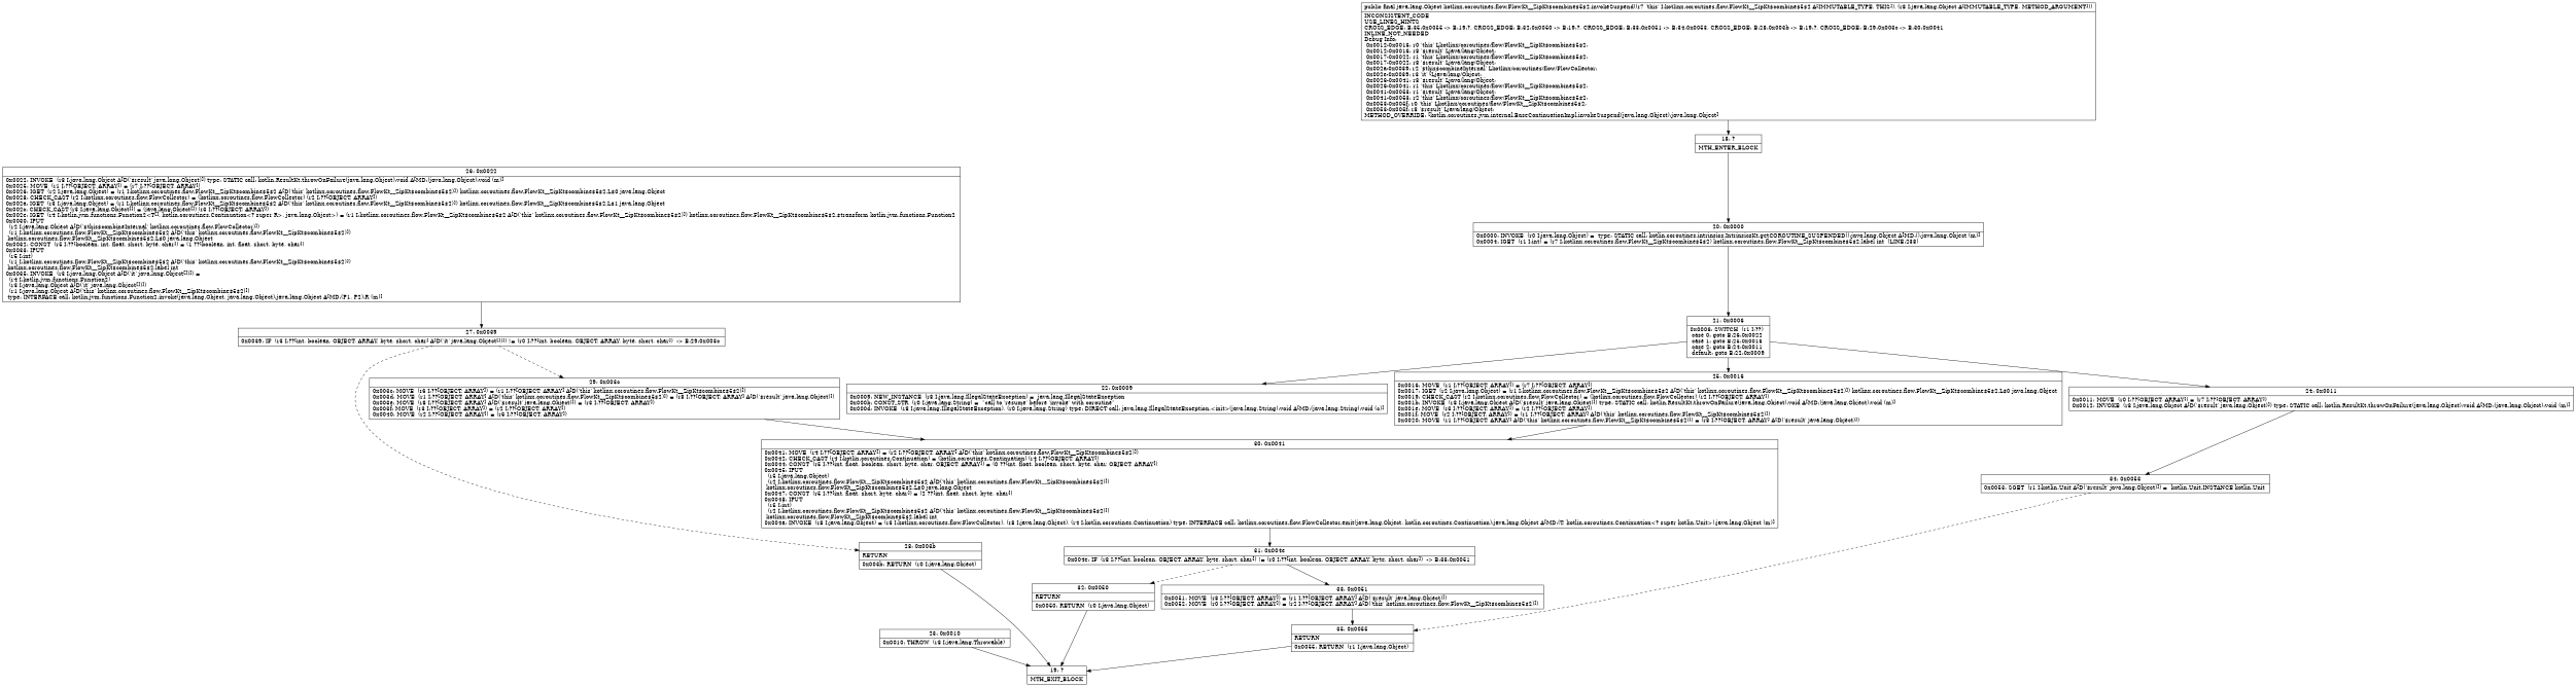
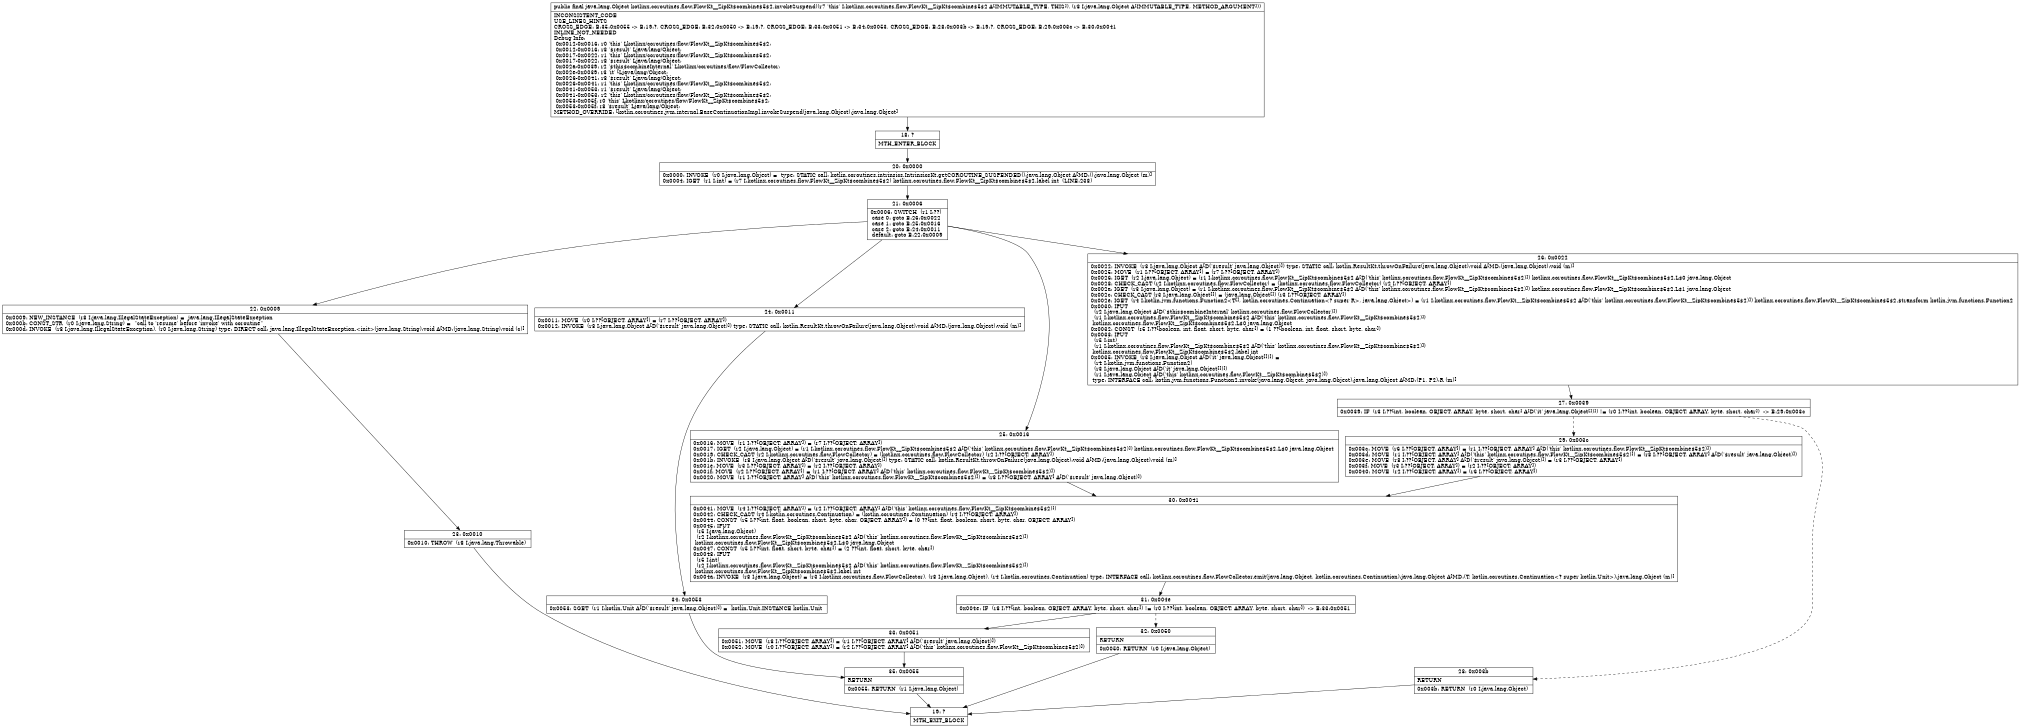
  digraph {
    node [shape=record]
    n1 [label="{18\:\ ?|MTH_ENTER_BLOCK\l}"]
    n2 [label="{20\:\ 0x0000|0x0000: INVOKE  (r0 I:java.lang.Object) =  type: STATIC call: kotlin.coroutines.intrinsics.IntrinsicsKt.getCOROUTINE_SUSPENDED():java.lang.Object A[MD:():java.lang.Object (m)]\l0x0004: IGET  (r1 I:int) = (r7 I:kotlinx.coroutines.flow.FlowKt__ZipKt$combine$5$2) kotlinx.coroutines.flow.FlowKt__ZipKt$combine$5$2.label int  (LINE:238)\l}"]
    n3 [label="{21\:\ 0x0006|0x0006: SWITCH  (r1 I:??)\l case 0: goto B:26:0x0022\l case 1: goto B:25:0x0016\l case 2: goto B:24:0x0011\l default: goto B:22:0x0009 \l}"]
    n4 [label="{22\:\ 0x0009|0x0009: NEW_INSTANCE  (r8 I:java.lang.IllegalStateException) =  java.lang.IllegalStateException \l0x000b: CONST_STR  (r0 I:java.lang.String) =  \"call to 'resume' before 'invoke' with coroutine\" \l0x000d: INVOKE  (r8 I:java.lang.IllegalStateException), (r0 I:java.lang.String) type: DIRECT call: java.lang.IllegalStateException.\<init\>(java.lang.String):void A[MD:(java.lang.String):void (c)]\l}"]
    n5 [label="{24\:\ 0x0011|0x0011: MOVE  (r0 I:??[OBJECT, ARRAY]) = (r7 I:??[OBJECT, ARRAY]) \l0x0012: INVOKE  (r8 I:java.lang.Object A[D('$result' java.lang.Object)]) type: STATIC call: kotlin.ResultKt.throwOnFailure(java.lang.Object):void A[MD:(java.lang.Object):void (m)]\l}"]
    n6 [label="{25\:\ 0x0016|0x0016: MOVE  (r1 I:??[OBJECT, ARRAY]) = (r7 I:??[OBJECT, ARRAY]) \l0x0017: IGET  (r2 I:java.lang.Object) = (r1 I:kotlinx.coroutines.flow.FlowKt__ZipKt$combine$5$2 A[D('this' kotlinx.coroutines.flow.FlowKt__ZipKt$combine$5$2)]) kotlinx.coroutines.flow.FlowKt__ZipKt$combine$5$2.L$0 java.lang.Object \l0x0019: CHECK_CAST (r2 I:kotlinx.coroutines.flow.FlowCollector) = (kotlinx.coroutines.flow.FlowCollector) (r2 I:??[OBJECT, ARRAY]) \l0x001b: INVOKE  (r8 I:java.lang.Object A[D('$result' java.lang.Object)]) type: STATIC call: kotlin.ResultKt.throwOnFailure(java.lang.Object):void A[MD:(java.lang.Object):void (m)]\l0x001e: MOVE  (r3 I:??[OBJECT, ARRAY]) = (r2 I:??[OBJECT, ARRAY]) \l0x001f: MOVE  (r2 I:??[OBJECT, ARRAY]) = (r1 I:??[OBJECT, ARRAY] A[D('this' kotlinx.coroutines.flow.FlowKt__ZipKt$combine$5$2)]) \l0x0020: MOVE  (r1 I:??[OBJECT, ARRAY] A[D('this' kotlinx.coroutines.flow.FlowKt__ZipKt$combine$5$2)]) = (r8 I:??[OBJECT, ARRAY] A[D('$result' java.lang.Object)]) \l}"]
    n7 [label="{26\:\ 0x0022|0x0022: INVOKE  (r8 I:java.lang.Object A[D('$result' java.lang.Object)]) type: STATIC call: kotlin.ResultKt.throwOnFailure(java.lang.Object):void A[MD:(java.lang.Object):void (m)]\l0x0025: MOVE  (r1 I:??[OBJECT, ARRAY]) = (r7 I:??[OBJECT, ARRAY]) \l0x0026: IGET  (r2 I:java.lang.Object) = (r1 I:kotlinx.coroutines.flow.FlowKt__ZipKt$combine$5$2 A[D('this' kotlinx.coroutines.flow.FlowKt__ZipKt$combine$5$2)]) kotlinx.coroutines.flow.FlowKt__ZipKt$combine$5$2.L$0 java.lang.Object \l0x0028: CHECK_CAST (r2 I:kotlinx.coroutines.flow.FlowCollector) = (kotlinx.coroutines.flow.FlowCollector) (r2 I:??[OBJECT, ARRAY]) \l0x002a: IGET  (r3 I:java.lang.Object) = (r1 I:kotlinx.coroutines.flow.FlowKt__ZipKt$combine$5$2 A[D('this' kotlinx.coroutines.flow.FlowKt__ZipKt$combine$5$2)]) kotlinx.coroutines.flow.FlowKt__ZipKt$combine$5$2.L$1 java.lang.Object \l0x002c: CHECK_CAST (r3 I:java.lang.Object[]) = (java.lang.Object[]) (r3 I:??[OBJECT, ARRAY]) \l0x002e: IGET  (r4 I:kotlin.jvm.functions.Function2\<T[], kotlin.coroutines.Continuation\<? super R\>, java.lang.Object\>) = (r1 I:kotlinx.coroutines.flow.FlowKt__ZipKt$combine$5$2 A[D('this' kotlinx.coroutines.flow.FlowKt__ZipKt$combine$5$2)]) kotlinx.coroutines.flow.FlowKt__ZipKt$combine$5$2.$transform kotlin.jvm.functions.Function2 \l0x0030: IPUT  \l  (r2 I:java.lang.Object A[D('$this$combineInternal' kotlinx.coroutines.flow.FlowCollector)])\l  (r1 I:kotlinx.coroutines.flow.FlowKt__ZipKt$combine$5$2 A[D('this' kotlinx.coroutines.flow.FlowKt__ZipKt$combine$5$2)])\l kotlinx.coroutines.flow.FlowKt__ZipKt$combine$5$2.L$0 java.lang.Object \l0x0032: CONST  (r5 I:??[boolean, int, float, short, byte, char]) = (1 ??[boolean, int, float, short, byte, char]) \l0x0033: IPUT  \l  (r5 I:int)\l  (r1 I:kotlinx.coroutines.flow.FlowKt__ZipKt$combine$5$2 A[D('this' kotlinx.coroutines.flow.FlowKt__ZipKt$combine$5$2)])\l kotlinx.coroutines.flow.FlowKt__ZipKt$combine$5$2.label int \l0x0035: INVOKE  (r3 I:java.lang.Object A[D('it' java.lang.Object[])]) = \l  (r4 I:kotlin.jvm.functions.Function2)\l  (r3 I:java.lang.Object A[D('it' java.lang.Object[])])\l  (r1 I:java.lang.Object A[D('this' kotlinx.coroutines.flow.FlowKt__ZipKt$combine$5$2)])\l type: INTERFACE call: kotlin.jvm.functions.Function2.invoke(java.lang.Object, java.lang.Object):java.lang.Object A[MD:(P1, P2):R (m)]\l}"]
    n8 [label="{23\:\ 0x0010|0x0010: THROW  (r8 I:java.lang.Throwable) \l}"]
    n9 [label="{34\:\ 0x0053|0x0053: SGET  (r1 I:kotlin.Unit A[D('$result' java.lang.Object)]) =  kotlin.Unit.INSTANCE kotlin.Unit \l}"]
    n10 [label="{30\:\ 0x0041|0x0041: MOVE  (r4 I:??[OBJECT, ARRAY]) = (r2 I:??[OBJECT, ARRAY] A[D('this' kotlinx.coroutines.flow.FlowKt__ZipKt$combine$5$2)]) \l0x0042: CHECK_CAST (r4 I:kotlin.coroutines.Continuation) = (kotlin.coroutines.Continuation) (r4 I:??[OBJECT, ARRAY]) \l0x0044: CONST  (r5 I:??[int, float, boolean, short, byte, char, OBJECT, ARRAY]) = (0 ??[int, float, boolean, short, byte, char, OBJECT, ARRAY]) \l0x0045: IPUT  \l  (r5 I:java.lang.Object)\l  (r2 I:kotlinx.coroutines.flow.FlowKt__ZipKt$combine$5$2 A[D('this' kotlinx.coroutines.flow.FlowKt__ZipKt$combine$5$2)])\l kotlinx.coroutines.flow.FlowKt__ZipKt$combine$5$2.L$0 java.lang.Object \l0x0047: CONST  (r5 I:??[int, float, short, byte, char]) = (2 ??[int, float, short, byte, char]) \l0x0048: IPUT  \l  (r5 I:int)\l  (r2 I:kotlinx.coroutines.flow.FlowKt__ZipKt$combine$5$2 A[D('this' kotlinx.coroutines.flow.FlowKt__ZipKt$combine$5$2)])\l kotlinx.coroutines.flow.FlowKt__ZipKt$combine$5$2.label int \l0x004a: INVOKE  (r8 I:java.lang.Object) = (r3 I:kotlinx.coroutines.flow.FlowCollector), (r8 I:java.lang.Object), (r4 I:kotlin.coroutines.Continuation) type: INTERFACE call: kotlinx.coroutines.flow.FlowCollector.emit(java.lang.Object, kotlin.coroutines.Continuation):java.lang.Object A[MD:(T, kotlin.coroutines.Continuation\<? super kotlin.Unit\>):java.lang.Object (m)]\l}"]
    n11 [label="{27\:\ 0x0039|0x0039: IF  (r3 I:??[int, boolean, OBJECT, ARRAY, byte, short, char] A[D('it' java.lang.Object[])]) != (r0 I:??[int, boolean, OBJECT, ARRAY, byte, short, char])  \-\> B:29:0x003c \l}"]
    n12 [label="{19\:\ ?|MTH_EXIT_BLOCK\l}"]
    n13 [label="{35\:\ 0x0055|RETURN\l|0x0055: RETURN  (r1 I:java.lang.Object) \l}"]
    n14 [label="{31\:\ 0x004e|0x004e: IF  (r8 I:??[int, boolean, OBJECT, ARRAY, byte, short, char]) != (r0 I:??[int, boolean, OBJECT, ARRAY, byte, short, char])  \-\> B:33:0x0051 \l}"]
    n15 [label="{32\:\ 0x0050|RETURN\l|0x0050: RETURN  (r0 I:java.lang.Object) \l}"]
    n16 [label="{33\:\ 0x0051|0x0051: MOVE  (r8 I:??[OBJECT, ARRAY]) = (r1 I:??[OBJECT, ARRAY] A[D('$result' java.lang.Object)]) \l0x0052: MOVE  (r0 I:??[OBJECT, ARRAY]) = (r2 I:??[OBJECT, ARRAY] A[D('this' kotlinx.coroutines.flow.FlowKt__ZipKt$combine$5$2)]) \l}"]
    n17 [label="{28\:\ 0x003b|RETURN\l|0x003b: RETURN  (r0 I:java.lang.Object) \l}"]
    n18 [label="{29\:\ 0x003c|0x003c: MOVE  (r6 I:??[OBJECT, ARRAY]) = (r1 I:??[OBJECT, ARRAY] A[D('this' kotlinx.coroutines.flow.FlowKt__ZipKt$combine$5$2)]) \l0x003d: MOVE  (r1 I:??[OBJECT, ARRAY] A[D('this' kotlinx.coroutines.flow.FlowKt__ZipKt$combine$5$2)]) = (r8 I:??[OBJECT, ARRAY] A[D('$result' java.lang.Object)]) \l0x003e: MOVE  (r8 I:??[OBJECT, ARRAY] A[D('$result' java.lang.Object)]) = (r3 I:??[OBJECT, ARRAY]) \l0x003f: MOVE  (r3 I:??[OBJECT, ARRAY]) = (r2 I:??[OBJECT, ARRAY]) \l0x0040: MOVE  (r2 I:??[OBJECT, ARRAY]) = (r6 I:??[OBJECT, ARRAY]) \l}"]
    n19 [label="{public final java.lang.Object kotlinx.coroutines.flow.FlowKt__ZipKt$combine$5$2.invokeSuspend((r7 'this' I:kotlinx.coroutines.flow.FlowKt__ZipKt$combine$5$2 A[IMMUTABLE_TYPE, THIS]), (r8 I:java.lang.Object A[IMMUTABLE_TYPE, METHOD_ARGUMENT]))  | INCONSISTENT_CODE\lUSE_LINES_HINTS\lCROSS_EDGE: B:35:0x0055 \-\> B:19:?, CROSS_EDGE: B:32:0x0050 \-\> B:19:?, CROSS_EDGE: B:33:0x0051 \-\> B:34:0x0053, CROSS_EDGE: B:28:0x003b \-\> B:19:?, CROSS_EDGE: B:29:0x003c \-\> B:30:0x0041\lINLINE_NOT_NEEDED\lDebug Info:\l  0x0012\-0x0016: r0 'this' Lkotlinx\/coroutines\/flow\/FlowKt__ZipKt$combine$5$2;\l  0x0012\-0x0016: r8 '$result' Ljava\/lang\/Object;\l  0x0017\-0x0022: r1 'this' Lkotlinx\/coroutines\/flow\/FlowKt__ZipKt$combine$5$2;\l  0x0017\-0x0022: r8 '$result' Ljava\/lang\/Object;\l  0x002a\-0x0039: r2 '$this$combineInternal' Lkotlinx\/coroutines\/flow\/FlowCollector;\l  0x002e\-0x0039: r3 'it' [Ljava\/lang\/Object;\l  0x0026\-0x0041: r8 '$result' Ljava\/lang\/Object;\l  0x0026\-0x0041: r1 'this' Lkotlinx\/coroutines\/flow\/FlowKt__ZipKt$combine$5$2;\l  0x0041\-0x0053: r1 '$result' Ljava\/lang\/Object;\l  0x0041\-0x0053: r2 'this' Lkotlinx\/coroutines\/flow\/FlowKt__ZipKt$combine$5$2;\l  0x0053\-0x005f: r0 'this' Lkotlinx\/coroutines\/flow\/FlowKt__ZipKt$combine$5$2;\l  0x0053\-0x005f: r8 '$result' Ljava\/lang\/Object;\lMETHOD_OVERRIDE: [kotlin.coroutines.jvm.internal.BaseContinuationImpl.invokeSuspend(java.lang.Object):java.lang.Object]\l}"]
    n1 -> n2
    n2 -> n3
    n3 -> n4
    n3 -> n5
    n3 -> n6
+   n3 -> n7
+   n4 -> n8
    n5 -> n9
    n6 -> n10
    n7 -> n11
    n8 -> n12
-   n9 -> n13 [style=dashed]
+   n9 -> n13
    n10 -> n14
    n11 -> n17 [style=dashed]
    n11 -> n18 [style=dashed]
    n13 -> n12
    n14 -> n15 [style=dashed]
    n14 -> n16
    n15 -> n12
    n16 -> n13
    n17 -> n12
    n18 -> n10
    n19 -> n1
  }
